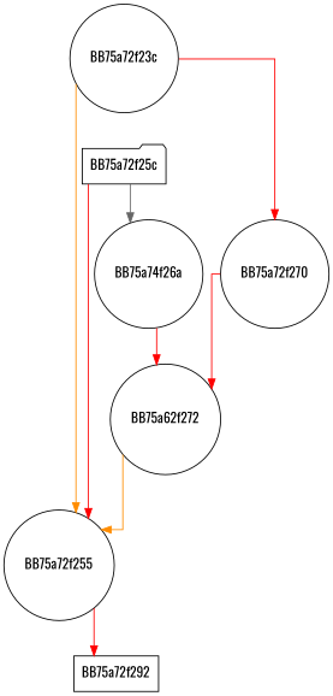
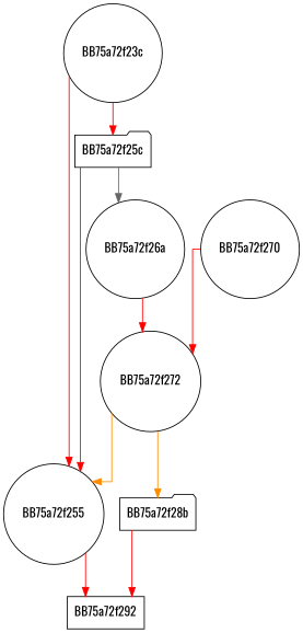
  digraph {
    fontname=Oswald
    splines=ortho
    node [fontname=Oswald shape=circle]
    edge [color=red fontname=Oswald]
    BB75a72f25c [shape=folder]
    BB75a72f23c
    BB75a72f255
-   BB75a72f26a [label=BB75a74f26a]
+   BB75a72f26a
    BB75a72f292 [shape=box]
    BB75a72f270
-   BB75a72f272 [label=BB75a62f272]
+   BB75a72f272
+   BB75a72f28b [shape=folder]
    BB75a72f25c -> BB75a72f255
    BB75a72f25c -> BB75a72f26a [color=gray40]
-   BB75a72f23c -> BB75a72f270
-   BB75a72f23c -> BB75a72f255 [color=darkorange]
+   BB75a72f23c -> BB75a72f25c
+   BB75a72f23c -> BB75a72f255
    BB75a72f255 -> BB75a72f292
    BB75a72f26a -> BB75a72f272
    BB75a72f270 -> BB75a72f272
    BB75a72f272 -> BB75a72f255 [color=darkorange]
+   BB75a72f272 -> BB75a72f28b [color=darkorange]
+   BB75a72f28b -> BB75a72f292
  }
